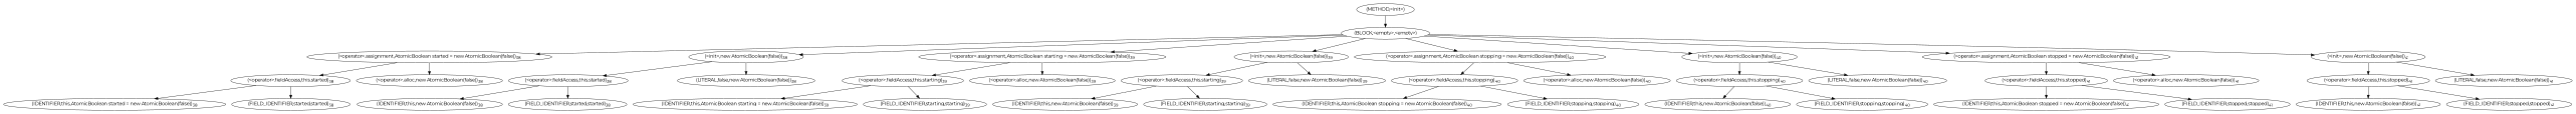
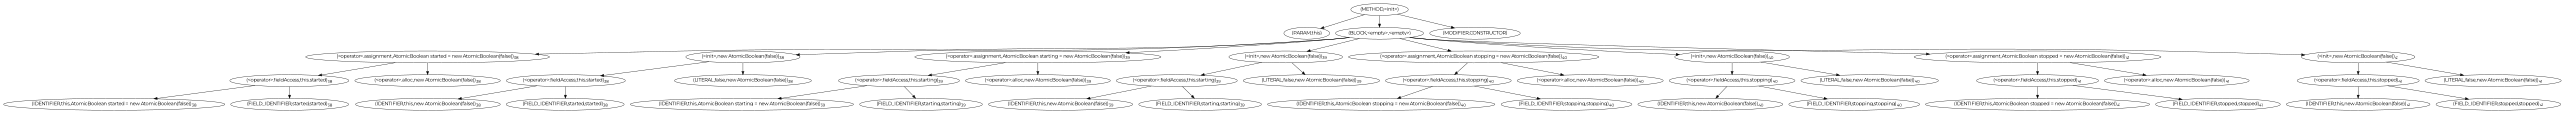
  digraph {
    fontname=Montserrat
    node [fontname=Montserrat]
    edge [fontname=Montserrat]
    n1 [label=<(METHOD,&lt;init&gt;)>]
+   n2 [label=<(PARAM,this)>]
    n3 [label=<(BLOCK,&lt;empty&gt;,&lt;empty&gt;)>]
+   n4 [label=<(MODIFIER,CONSTRUCTOR)>]
    n5 [label=<(&lt;operator&gt;.assignment,AtomicBoolean started = new AtomicBoolean(false))<SUB>38</SUB>>]
    n6 [label=<(&lt;init&gt;,new AtomicBoolean(false))<SUB>38</SUB>>]
    n7 [label=<(&lt;operator&gt;.assignment,AtomicBoolean starting = new AtomicBoolean(false))<SUB>39</SUB>>]
    n8 [label=<(&lt;init&gt;,new AtomicBoolean(false))<SUB>39</SUB>>]
    n9 [label=<(&lt;operator&gt;.assignment,AtomicBoolean stopping = new AtomicBoolean(false))<SUB>40</SUB>>]
    n10 [label=<(&lt;init&gt;,new AtomicBoolean(false))<SUB>40</SUB>>]
    n11 [label=<(&lt;operator&gt;.assignment,AtomicBoolean stopped = new AtomicBoolean(false))<SUB>41</SUB>>]
    n12 [label=<(&lt;init&gt;,new AtomicBoolean(false))<SUB>41</SUB>>]
    n13 [label=<(&lt;operator&gt;.fieldAccess,this.started)<SUB>38</SUB>>]
    n14 [label=<(&lt;operator&gt;.alloc,new AtomicBoolean(false))<SUB>38</SUB>>]
    n15 [label=<(&lt;operator&gt;.fieldAccess,this.started)<SUB>38</SUB>>]
    n16 [label=<(LITERAL,false,new AtomicBoolean(false))<SUB>38</SUB>>]
    n17 [label=<(&lt;operator&gt;.fieldAccess,this.starting)<SUB>39</SUB>>]
    n18 [label=<(&lt;operator&gt;.alloc,new AtomicBoolean(false))<SUB>39</SUB>>]
    n19 [label=<(&lt;operator&gt;.fieldAccess,this.starting)<SUB>39</SUB>>]
    n20 [label=<(LITERAL,false,new AtomicBoolean(false))<SUB>39</SUB>>]
    n21 [label=<(&lt;operator&gt;.fieldAccess,this.stopping)<SUB>40</SUB>>]
    n22 [label=<(&lt;operator&gt;.alloc,new AtomicBoolean(false))<SUB>40</SUB>>]
    n23 [label=<(&lt;operator&gt;.fieldAccess,this.stopping)<SUB>40</SUB>>]
    n24 [label=<(LITERAL,false,new AtomicBoolean(false))<SUB>40</SUB>>]
    n25 [label=<(&lt;operator&gt;.fieldAccess,this.stopped)<SUB>41</SUB>>]
    n26 [label=<(&lt;operator&gt;.alloc,new AtomicBoolean(false))<SUB>41</SUB>>]
    n27 [label=<(&lt;operator&gt;.fieldAccess,this.stopped)<SUB>41</SUB>>]
    n28 [label=<(LITERAL,false,new AtomicBoolean(false))<SUB>41</SUB>>]
    n29 [label=<(IDENTIFIER,this,AtomicBoolean started = new AtomicBoolean(false))<SUB>38</SUB>>]
    n30 [label=<(FIELD_IDENTIFIER,started,started)<SUB>38</SUB>>]
    n31 [label=<(IDENTIFIER,this,new AtomicBoolean(false))<SUB>38</SUB>>]
    n32 [label=<(FIELD_IDENTIFIER,started,started)<SUB>38</SUB>>]
    n33 [label=<(IDENTIFIER,this,AtomicBoolean starting = new AtomicBoolean(false))<SUB>39</SUB>>]
    n34 [label=<(FIELD_IDENTIFIER,starting,starting)<SUB>39</SUB>>]
    n35 [label=<(IDENTIFIER,this,new AtomicBoolean(false))<SUB>39</SUB>>]
    n36 [label=<(FIELD_IDENTIFIER,starting,starting)<SUB>39</SUB>>]
    n37 [label=<(IDENTIFIER,this,AtomicBoolean stopping = new AtomicBoolean(false))<SUB>40</SUB>>]
    n38 [label=<(FIELD_IDENTIFIER,stopping,stopping)<SUB>40</SUB>>]
    n39 [label=<(IDENTIFIER,this,new AtomicBoolean(false))<SUB>40</SUB>>]
    n40 [label=<(FIELD_IDENTIFIER,stopping,stopping)<SUB>40</SUB>>]
    n41 [label=<(IDENTIFIER,this,AtomicBoolean stopped = new AtomicBoolean(false))<SUB>41</SUB>>]
    n42 [label=<(FIELD_IDENTIFIER,stopped,stopped)<SUB>41</SUB>>]
    n43 [label=<(IDENTIFIER,this,new AtomicBoolean(false))<SUB>41</SUB>>]
    n44 [label=<(FIELD_IDENTIFIER,stopped,stopped)<SUB>41</SUB>>]
+   n1 -> n2
    n1 -> n3
+   n1 -> n4
    n3 -> n5
    n3 -> n6
    n3 -> n7
    n3 -> n8
    n3 -> n9
    n3 -> n10
    n3 -> n11
    n3 -> n12
    n5 -> n13
    n5 -> n14
    n6 -> n15
    n6 -> n16
    n7 -> n17
    n7 -> n18
    n8 -> n19
    n8 -> n20
    n9 -> n21
    n9 -> n22
    n10 -> n23
    n10 -> n24
    n11 -> n25
    n11 -> n26
    n12 -> n27
    n12 -> n28
    n13 -> n29
    n13 -> n30
    n15 -> n31
    n15 -> n32
    n17 -> n33
    n17 -> n34
    n19 -> n35
    n19 -> n36
    n21 -> n37
    n21 -> n38
    n23 -> n39
    n23 -> n40
    n25 -> n41
    n25 -> n42
    n27 -> n43
    n27 -> n44
  }
